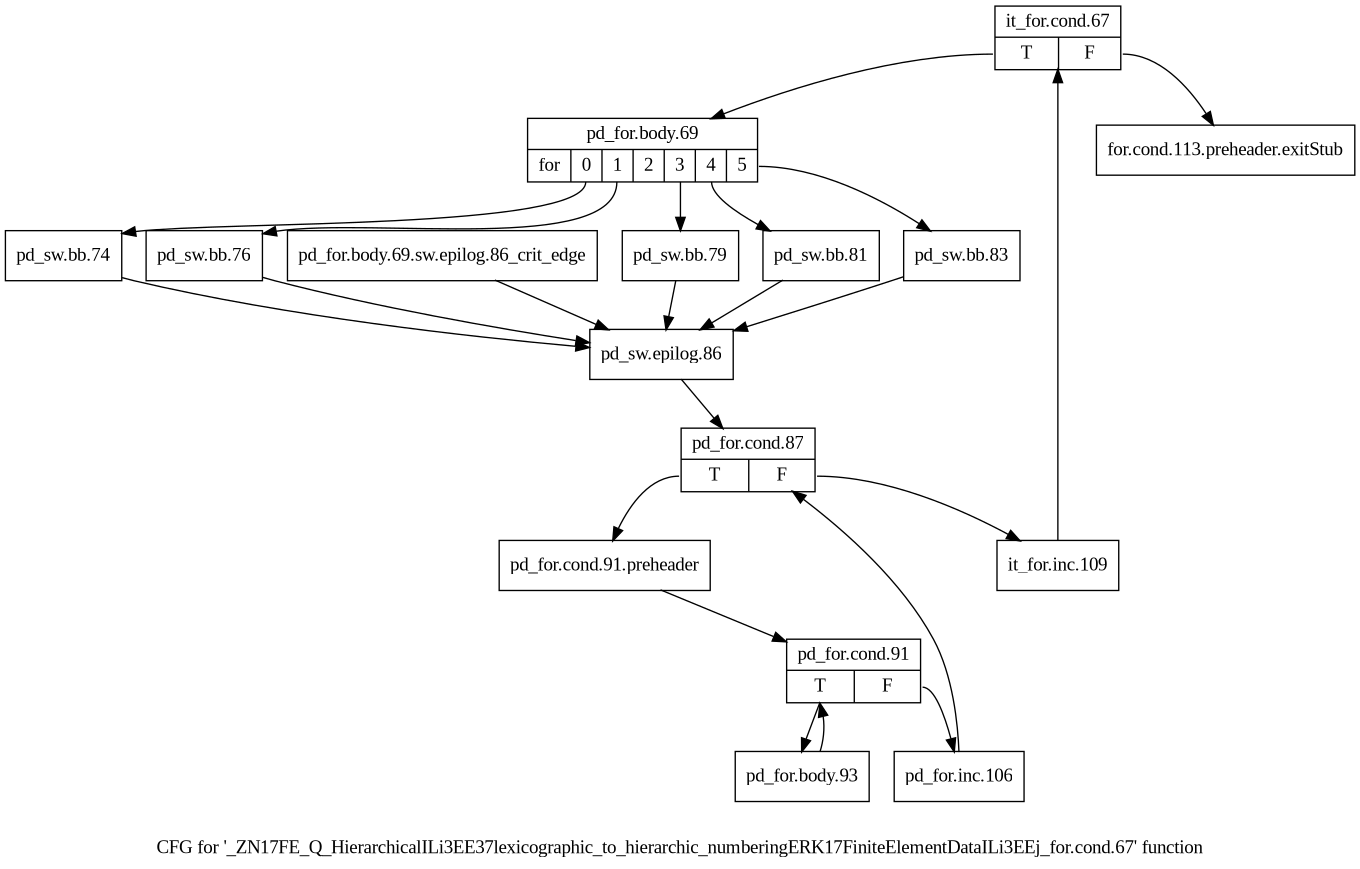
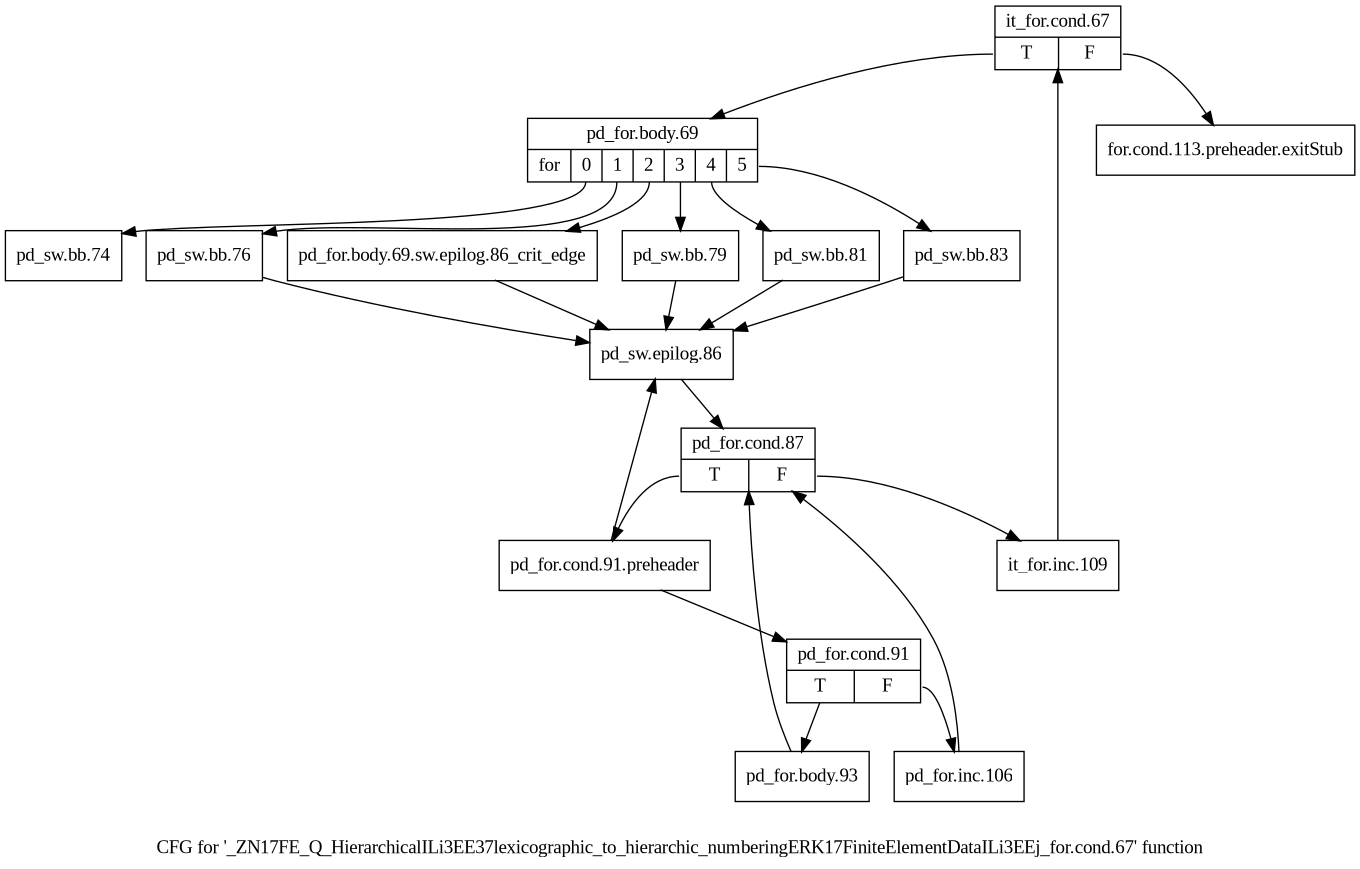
  digraph {
    fontname="Liberation Serif"
    label="CFG for '_ZN17FE_Q_HierarchicalILi3EE37lexicographic_to_hierarchic_numberingERK17FiniteElementDataILi3EEj_for.cond.67' function"
    node [fontname="Liberation Serif" shape=record]
    edge [fontname="Liberation Serif"]
    n1 [label="{it_for.cond.67|{<s0>T|<s1>F}}"]
    n2 [label="{for.cond.113.preheader.exitStub}"]
    n3 [label="{pd_for.body.69|{<s0>for|<s1>0|<s2>1|<s3>2|<s4>3|<s5>4|<s6>5}}"]
    n4 [label="{pd_sw.bb.74}"]
    n5 [label="{pd_sw.bb.76}"]
    n6 [label="{pd_for.body.69.sw.epilog.86_crit_edge}"]
    n7 [label="{pd_sw.bb.79}"]
    n8 [label="{pd_sw.bb.81}"]
    n9 [label="{pd_sw.bb.83}"]
    n10 [label="{pd_sw.epilog.86}"]
    n11 [label="{pd_for.cond.87|{<s0>T|<s1>F}}"]
    n12 [label="{pd_for.cond.91.preheader}"]
    n13 [label="{it_for.inc.109}"]
    n14 [label="{pd_for.cond.91|{<s0>T|<s1>F}}"]
    n15 [label="{pd_for.body.93}"]
    n16 [label="{pd_for.inc.106}"]
    n1 -> n2 [tailport=s1]
    n1 -> n3 [tailport=s0]
    n3 -> n4 [tailport=s1]
    n3 -> n5 [tailport=s2]
+   n3 -> n6 [tailport=s3]
    n3 -> n7 [tailport=s4]
    n3 -> n8 [tailport=s5]
    n3 -> n9 [tailport=s6]
-   n4 -> n10
+   n12 -> n10
    n5 -> n10
    n6 -> n10
    n7 -> n10
    n8 -> n10
    n9 -> n10
    n10 -> n11
    n11 -> n12 [tailport=s0]
    n11 -> n13 [tailport=s1]
    n12 -> n14
    n13 -> n1
    n14 -> n15 [tailport=s0]
    n14 -> n16 [tailport=s1]
-   n15 -> n14
+   n15 -> n11
    n16 -> n11
  }
